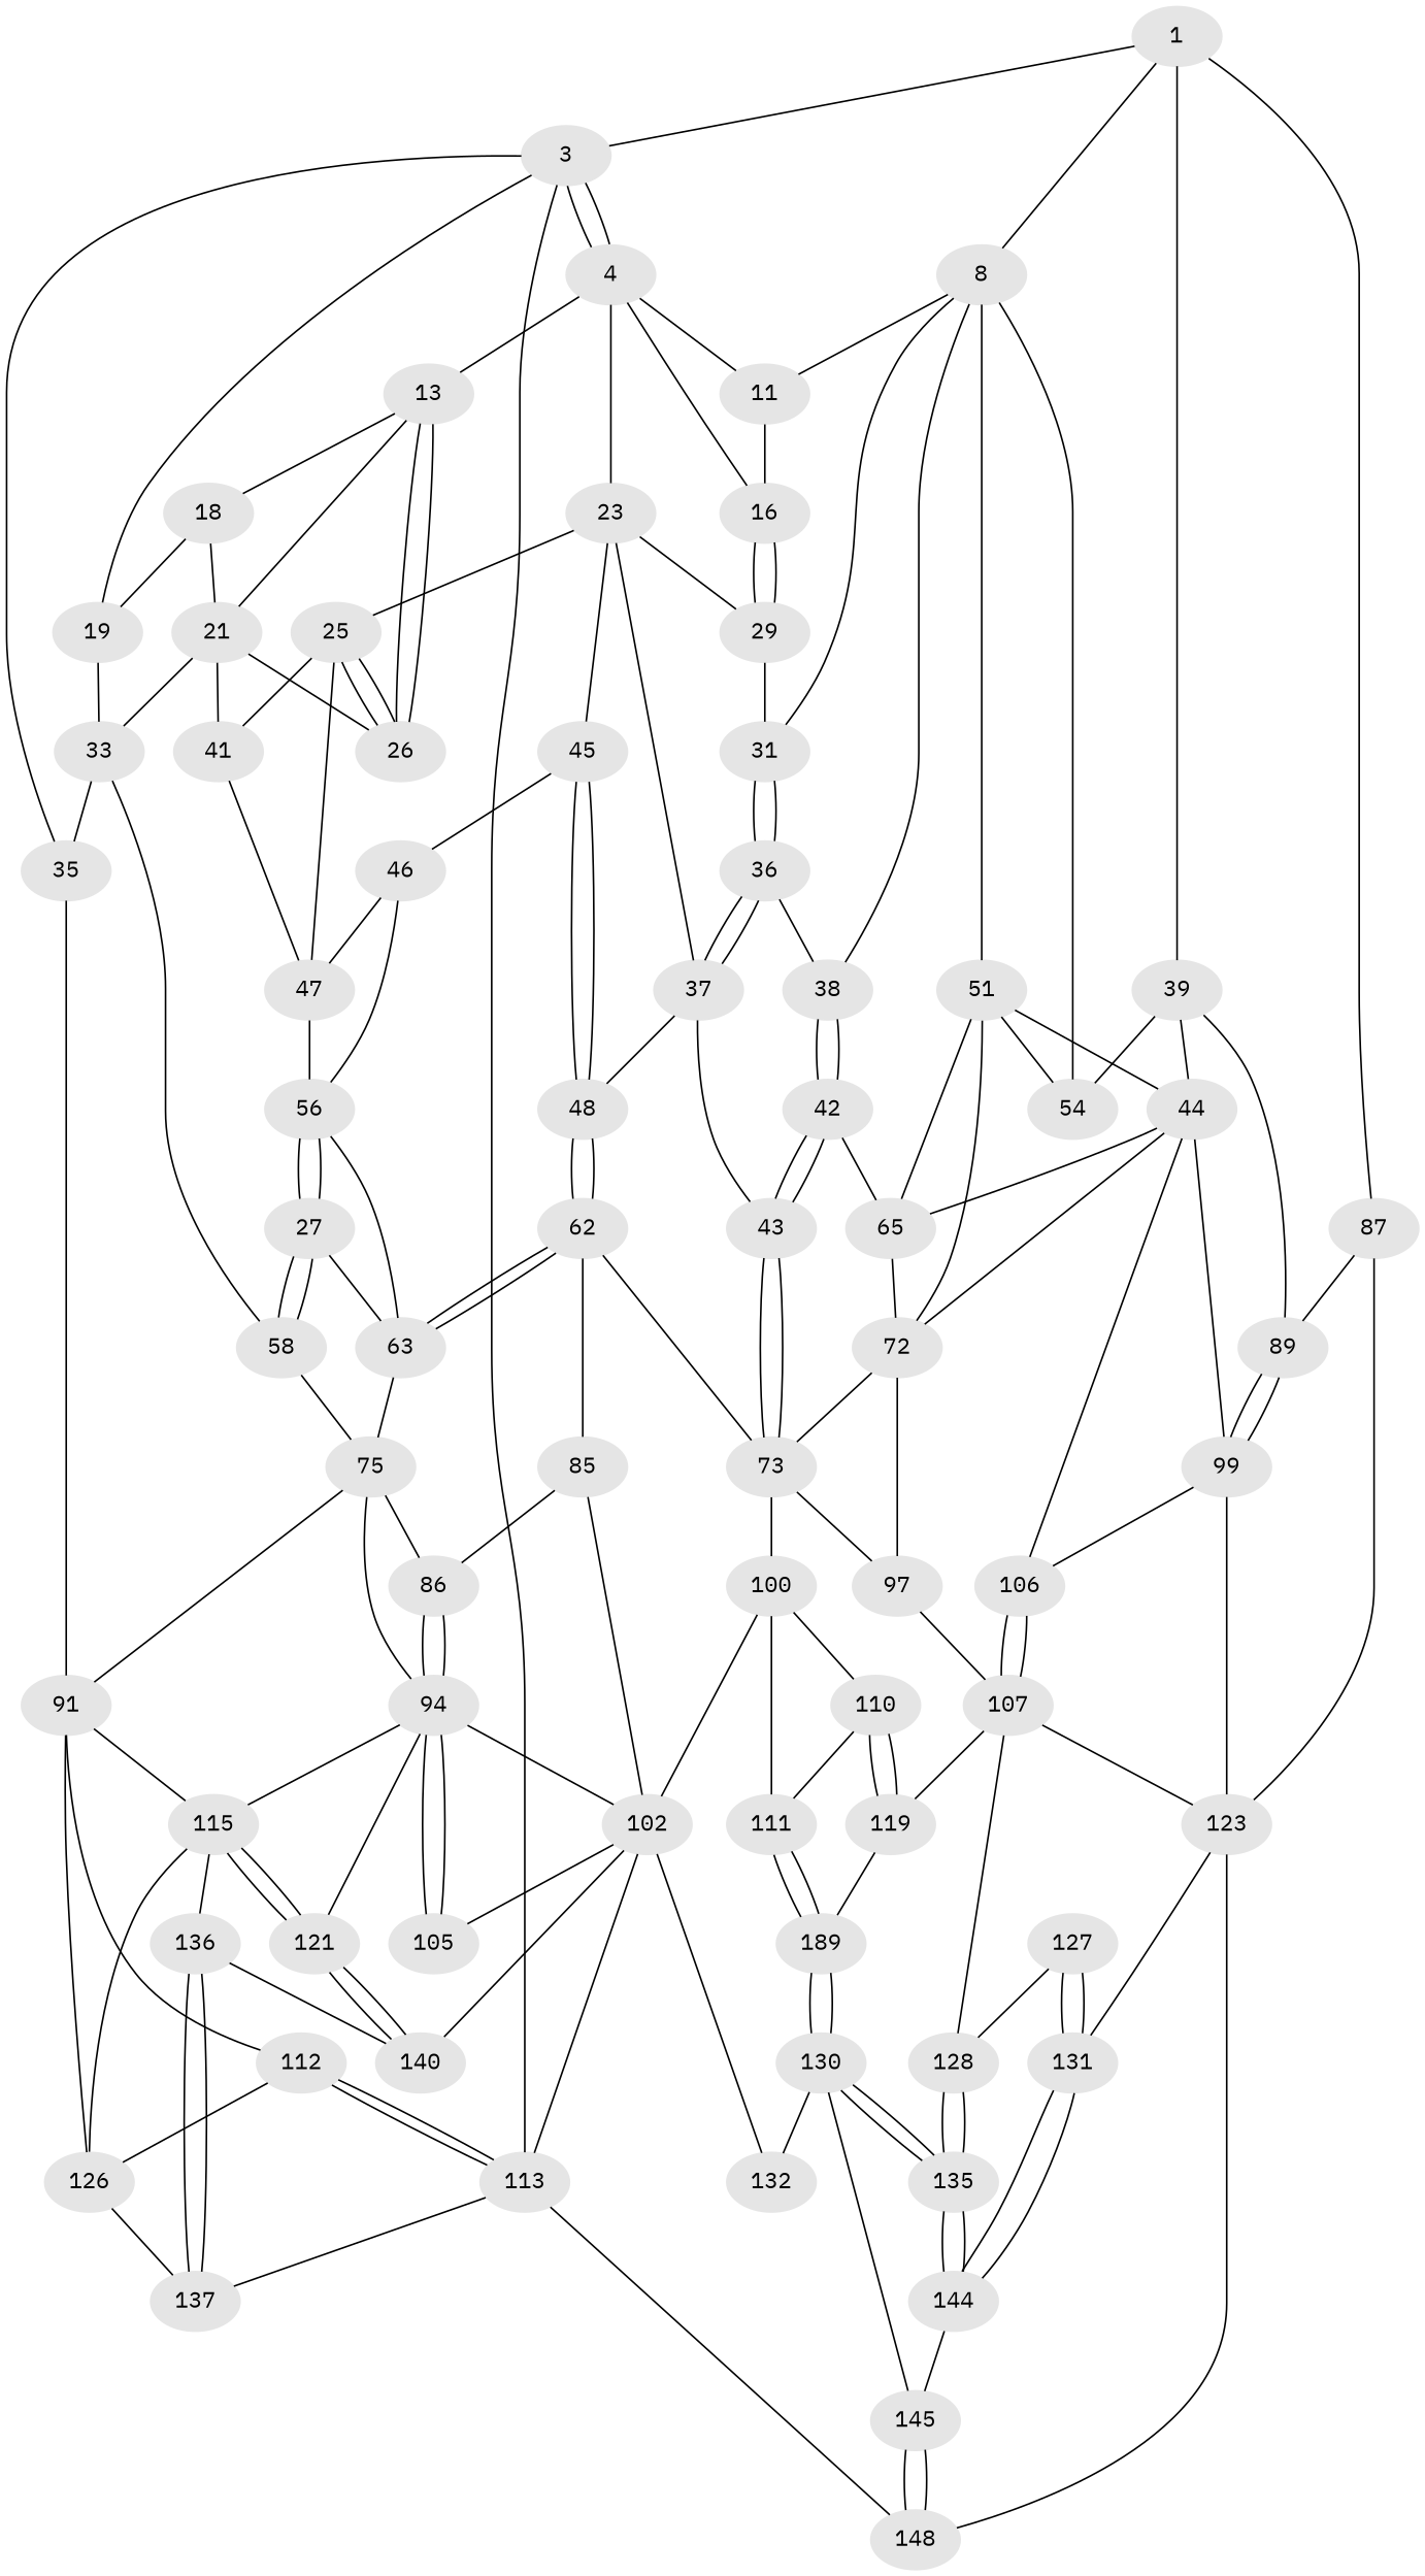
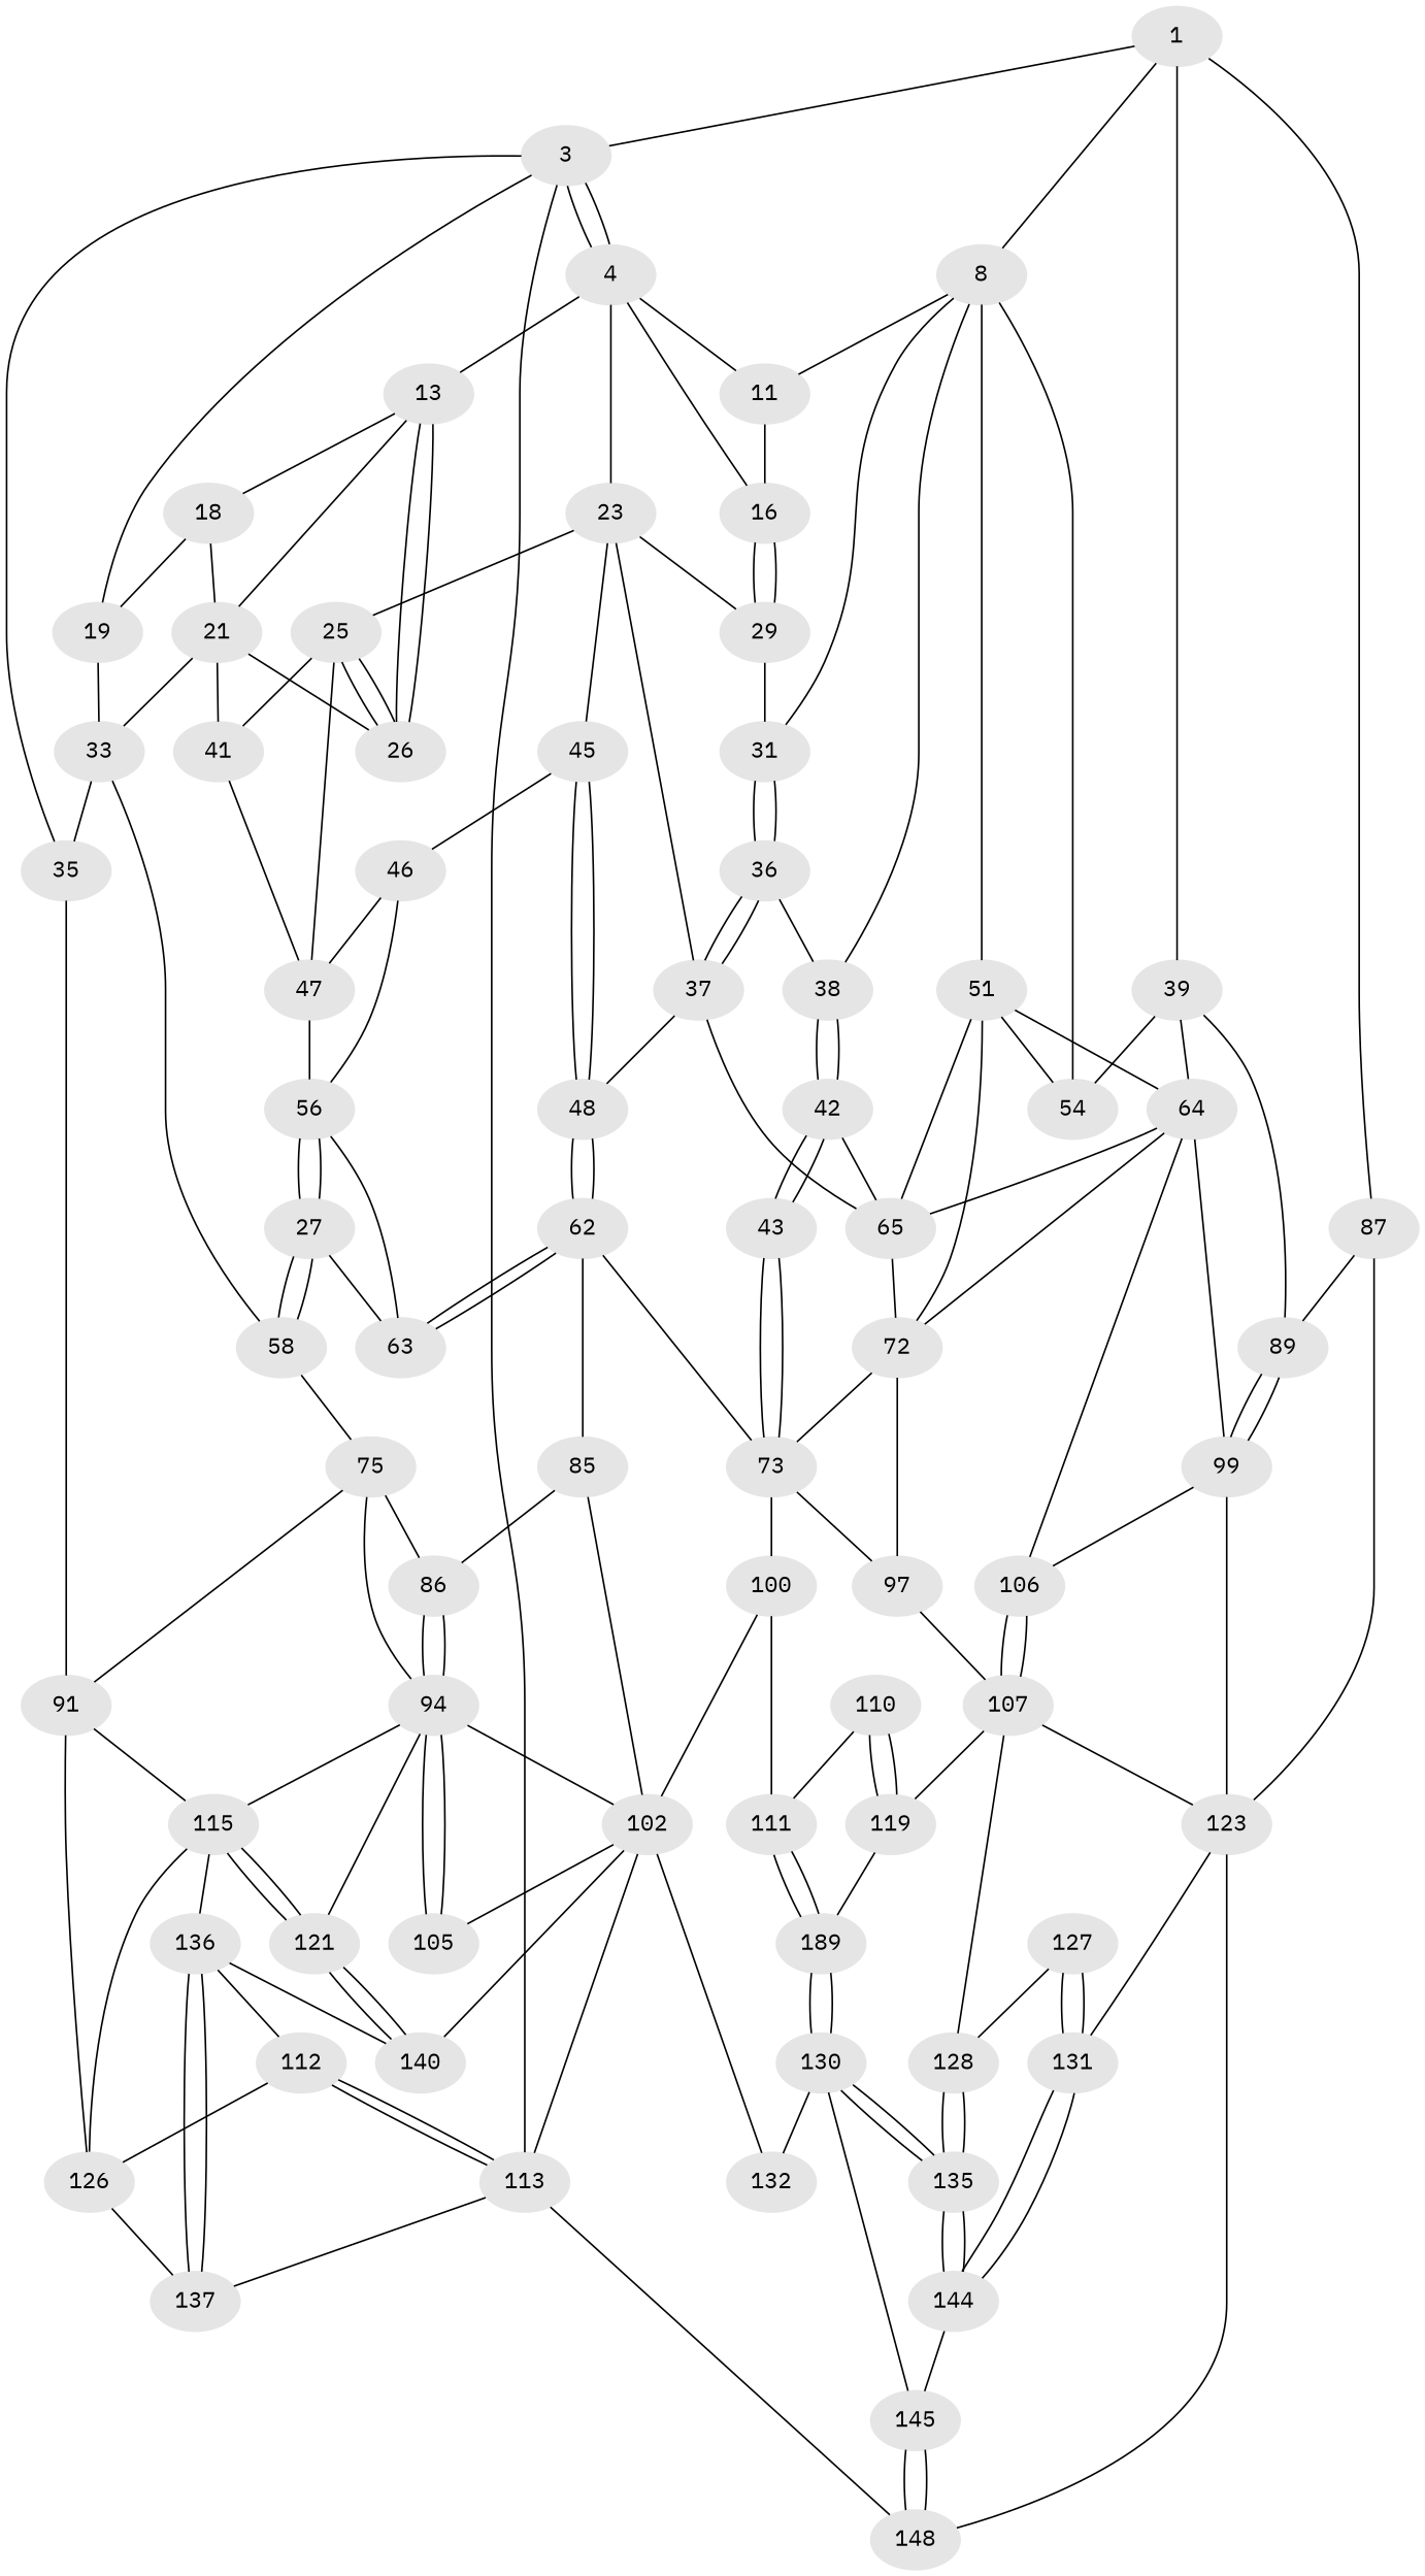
  graph {
    fontname="IBM Plex Mono"
    node [color=gray90 fontname="IBM Plex Mono" style=filled]
    edge [fontname="IBM Plex Mono"]
    1 [super="+2+7"]
    3 [super="+20"]
    8 [super="+9+50"]
    39 [super="+53"]
    87 [super="+88"]
    4 [super="+5"]
    19 [super="+28"]
    35
    113 [super="+147+114"]
    11
    31
    38
    51 [super="+59+52"]
    54
-   64 [super="+68" label=44]
+   64 [super="+68"]
    89
    123 [super="+125"]
    13 [super="+14"]
    16
    23 [super="+30+24"]
    33 [super="+34"]
    91 [super="+92"]
    137
    148
    18 [super="+22"]
    21 [super="+27"]
    26
    29
    25 [super="+40"]
    37 [super="+44"]
    45
    36
    42
    65
    72 [super="+81"]
    41
    58
    47 [super="+49"]
    43
    48
    46
    56 [super="+61"]
    75 [super="+80+76"]
    112
    115 [super="+116"]
    126 [super="+134"]
    73 [super="+77"]
    62 [super="+79"]
    99 [super="+109"]
    106
    97
    100 [super="+101+104"]
    n53 [label=27 super="+71"]
    63 [super="+69"]
    85
    86
    94 [super="+95"]
    102 [super="+103+133"]
    107 [super="+124+108"]
    110
    111
    105
    121
    132
    140
    n66 [label=131]
    136
    119
    128
    n70 [label=189]
    127
    135
    130 [super="+131"]
    144
    145
    1 -- 3
    1 -- 8
    1 -- 39 [weight=2]
    1 -- 87
    3 -- 4
    3 -- 4
    3 -- 19
    3 -- 35
    3 -- 113
    8 -- 11
    8 -- 31
    8 -- 38
    8 -- 51 [weight=2]
    8 -- 54
    39 -- 54
    39 -- 64
    39 -- 89
    87 -- 89
    87 -- 123 [weight=2]
    4 -- 11
    4 -- 13 [weight=2]
    4 -- 16
    4 -- 23
    19 -- 33
    35 -- 91
    113 -- 137
    113 -- 148
    11 -- 16
    31 -- 36
    31 -- 36
    38 -- 42
    38 -- 42
    51 -- 54
    51 -- 64
    51 -- 65
    51 -- 72
    64 -- 65
    64 -- 72
    64 -- 99
    64 -- 106
    89 -- 99
    89 -- 99
    123 -- 148
    123 -- n66
    13 -- 18
    13 -- 21
    13 -- 26
    13 -- 26
    16 -- 29
    16 -- 29
    23 -- 29
    23 -- 25
    23 -- 37
    23 -- 45
    33 -- 35
    33 -- 58
-   91 -- 112
+   136 -- 112
    91 -- 115
    91 -- 126
    18 -- 19 [weight=2]
    18 -- 21
    21 -- 33
    21 -- 26
    21 -- 41
    29 -- 31
    25 -- 26
    25 -- 26
    25 -- 41
    25 -- 47
-   37 -- 43
+   37 -- 65
    37 -- 48
    45 -- 48
    45 -- 48
    45 -- 46
    36 -- 38
    36 -- 37
    36 -- 37
    42 -- 65
    42 -- 43
    42 -- 43
    65 -- 72
    72 -- 73
    72 -- 97
    41 -- 47
    58 -- 75
    47 -- 56
    43 -- 73
    43 -- 73
    48 -- 62
    48 -- 62
    46 -- 47
    46 -- 56
    56 -- n53
    56 -- n53
    56 -- 63
    75 -- 91
    75 -- 86
    75 -- 94
    112 -- 113
    112 -- 113
    112 -- 126
    115 -- 126
    115 -- 121
    115 -- 121
    115 -- 136
    126 -- 137
    73 -- 97
    73 -- 100 [weight=2]
    62 -- 73
    62 -- 63
    62 -- 63
    62 -- 85
    99 -- 123
    99 -- 106
    106 -- 107
    106 -- 107
    97 -- 107
    100 -- 102
-   100 -- 110
    100 -- 111
    n53 -- 58
    n53 -- 58
    n53 -- 63 [weight=2]
-   63 -- 75 [weight=2]
    85 -- 86
    85 -- 102
    86 -- 94
    86 -- 94
    94 -- 115
    94 -- 102
    94 -- 105 [weight=2]
    94 -- 105
    94 -- 121
    102 -- 113 [weight=2]
    102 -- 105
    102 -- 132
    102 -- 140
    107 -- 123
    107 -- 119
    107 -- 128
    110 -- 111
    110 -- 119
    110 -- 119
    111 -- n70
    111 -- n70
    121 -- 140
    121 -- 140
    n66 -- 144
    n66 -- 144
    136 -- 137
    136 -- 137
    136 -- 140
    119 -- n70
    128 -- 135
    128 -- 135
    n70 -- 130
    n70 -- 130
    127 -- n66
    127 -- n66
    127 -- 128
    135 -- 144
    135 -- 144
    130 -- 132 [weight=2]
    130 -- 135
    130 -- 135
    130 -- 145
    144 -- 145
    145 -- 148
    145 -- 148
  }
